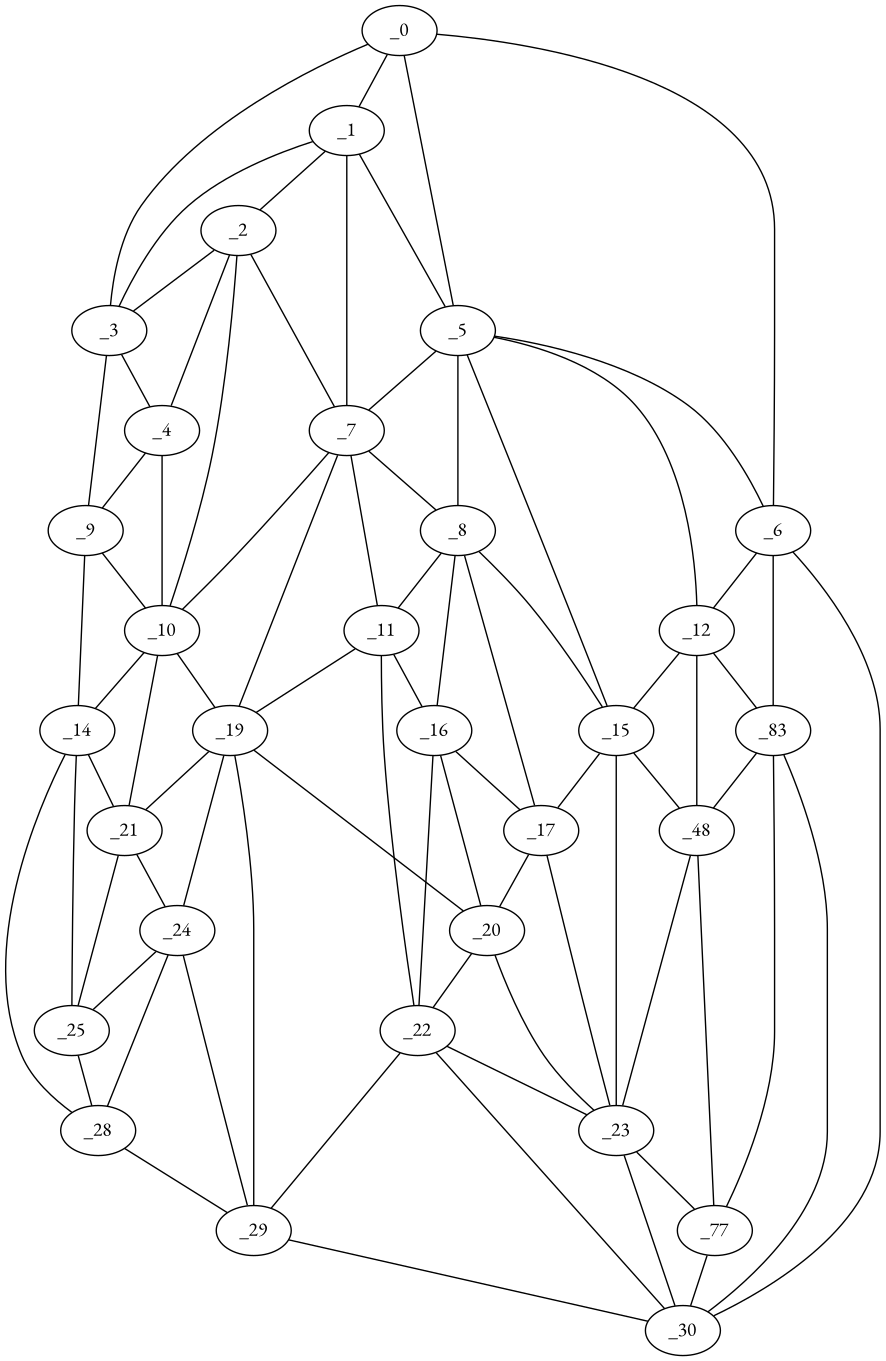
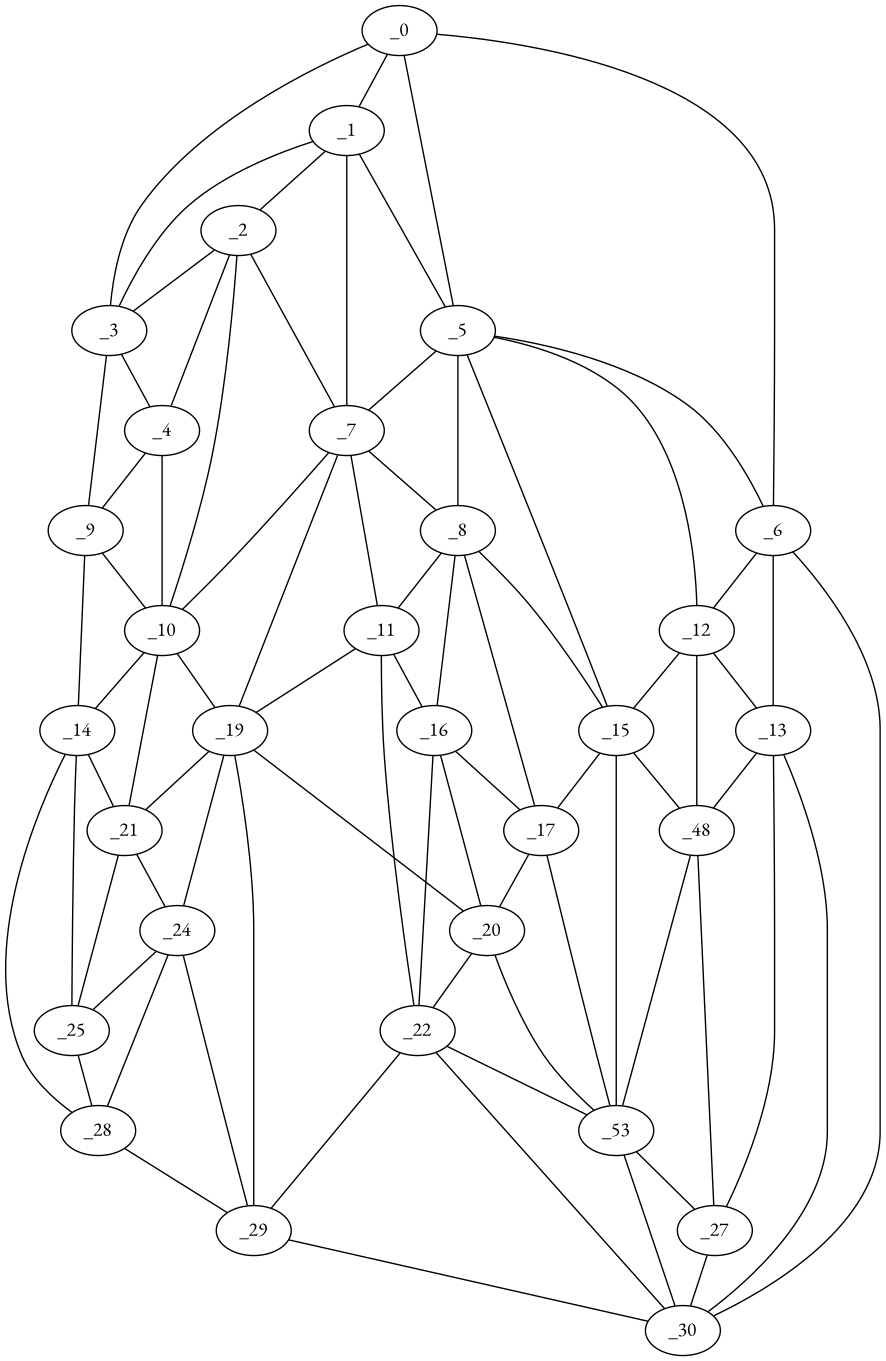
  graph {
    fontname="EB Garamond"
    node [fontname="EB Garamond" x=76 y=9]
    edge [fontname="EB Garamond" valence=2]
    _0 [x=19 y=102]
    _1 [x=33 y=32]
    _3 [x=35]
    _5 [x=43 y=93]
    _6 [x=54 y=124]
    _2 [x=34 y=24]
    _7 [x=64 y=47]
    _4 [x=41]
    _9 [x=69 y=2]
    _8 [x=65 y=80]
    _12 [x=73 y=107]
    _15 [y=99]
-   _13 [x=75 y=111 label=_83]
+   _13 [x=75 y=111]
    _30 [x=110 y=109]
    _10 [x=70 y=16]
    _11 [x=71 y=51]
    _19 [x=83 y=43]
    _14 [y=5]
    _16 [x=77 y=77]
    _17 [x=80 y=88]
    n21 [label=_48 x=81 y=108]
-   _23 [x=91 y=95]
-   _27 [x=98 y=107 label=_77]
+   _23 [x=91 y=95 label=_53]
+   _27 [x=98 y=107]
    _21 [x=89 y=23]
    _22 [x=89 y=73]
    _24 [x=92 y=38]
    _29 [x=103 y=42]
    _20 [x=87 y=82]
    _25 [x=93 y=26]
    _28 [x=101 y=34]
    _0 -- _1 [valence=1]
    _0 -- _3 [valence=1]
    _0 -- _5
    _0 -- _6 [valence=1]
    _1 -- _3
    _1 -- _5
    _1 -- _2
    _1 -- _7
    _3 -- _4 [valence=1]
    _3 -- _9 [valence=1]
    _5 -- _6
    _5 -- _7
    _5 -- _8 [valence=1]
    _5 -- _12
    _5 -- _15
    _6 -- _12
    _6 -- _13
    _6 -- _30 [valence=1]
    _2 -- _3 [valence=1]
    _2 -- _7
    _2 -- _4
    _2 -- _10
    _7 -- _8
    _7 -- _10 [valence=1]
    _7 -- _11
    _7 -- _19
    _4 -- _9 [valence=1]
    _4 -- _10
    _9 -- _10 [valence=1]
    _9 -- _14 [valence=1]
    _8 -- _15 [valence=1]
    _8 -- _11
    _8 -- _16
    _8 -- _17
    _12 -- _15 [valence=1]
    _12 -- _13
    _12 -- n21
    _15 -- _17
    _15 -- n21
    _15 -- _23
    _13 -- _30
    _13 -- n21 [valence=1]
    _13 -- _27
    _10 -- _19
    _10 -- _14
    _10 -- _21 [valence=1]
    _11 -- _19
    _11 -- _16 [valence=1]
    _11 -- _22
    _19 -- _21
    _19 -- _24
    _19 -- _29 [valence=1]
    _19 -- _20
    _14 -- _21 [valence=1]
    _14 -- _25 [valence=1]
    _14 -- _28 [valence=1]
    _16 -- _17
    _16 -- _22
    _16 -- _20
    _17 -- _23 [valence=1]
    _17 -- _20
    n21 -- _23
    n21 -- _27
    _23 -- _30
    _23 -- _27
    _27 -- _30
    _21 -- _24 [valence=1]
    _21 -- _25
    _22 -- _30 [valence=1]
    _22 -- _23
    _22 -- _29
    _24 -- _29 [valence=1]
    _24 -- _25 [valence=1]
    _24 -- _28
    _29 -- _30 [valence=1]
    _20 -- _23
    _20 -- _22
    _25 -- _28 [valence=1]
    _28 -- _29 [valence=1]
  }
